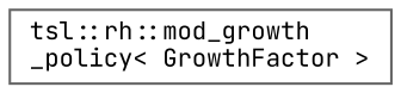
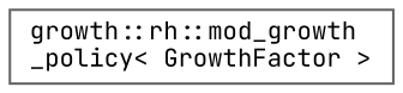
  digraph {
    rankdir=LR
    fontname="JetBrains Mono"
-   n1 [color=grey40 fillcolor=white fontname="JetBrains Mono" fontsize=10 height=0.2 label="tsl::rh::mod_growth\l_policy\< GrowthFactor \>" shape=box style=filled width=0.4]
+   n1 [color=grey40 fillcolor=white fontname="JetBrains Mono" fontsize=10 height=0.2 label="growth::rh::mod_growth\l_policy\< GrowthFactor \>" shape=box style=filled width=0.4]
  }
